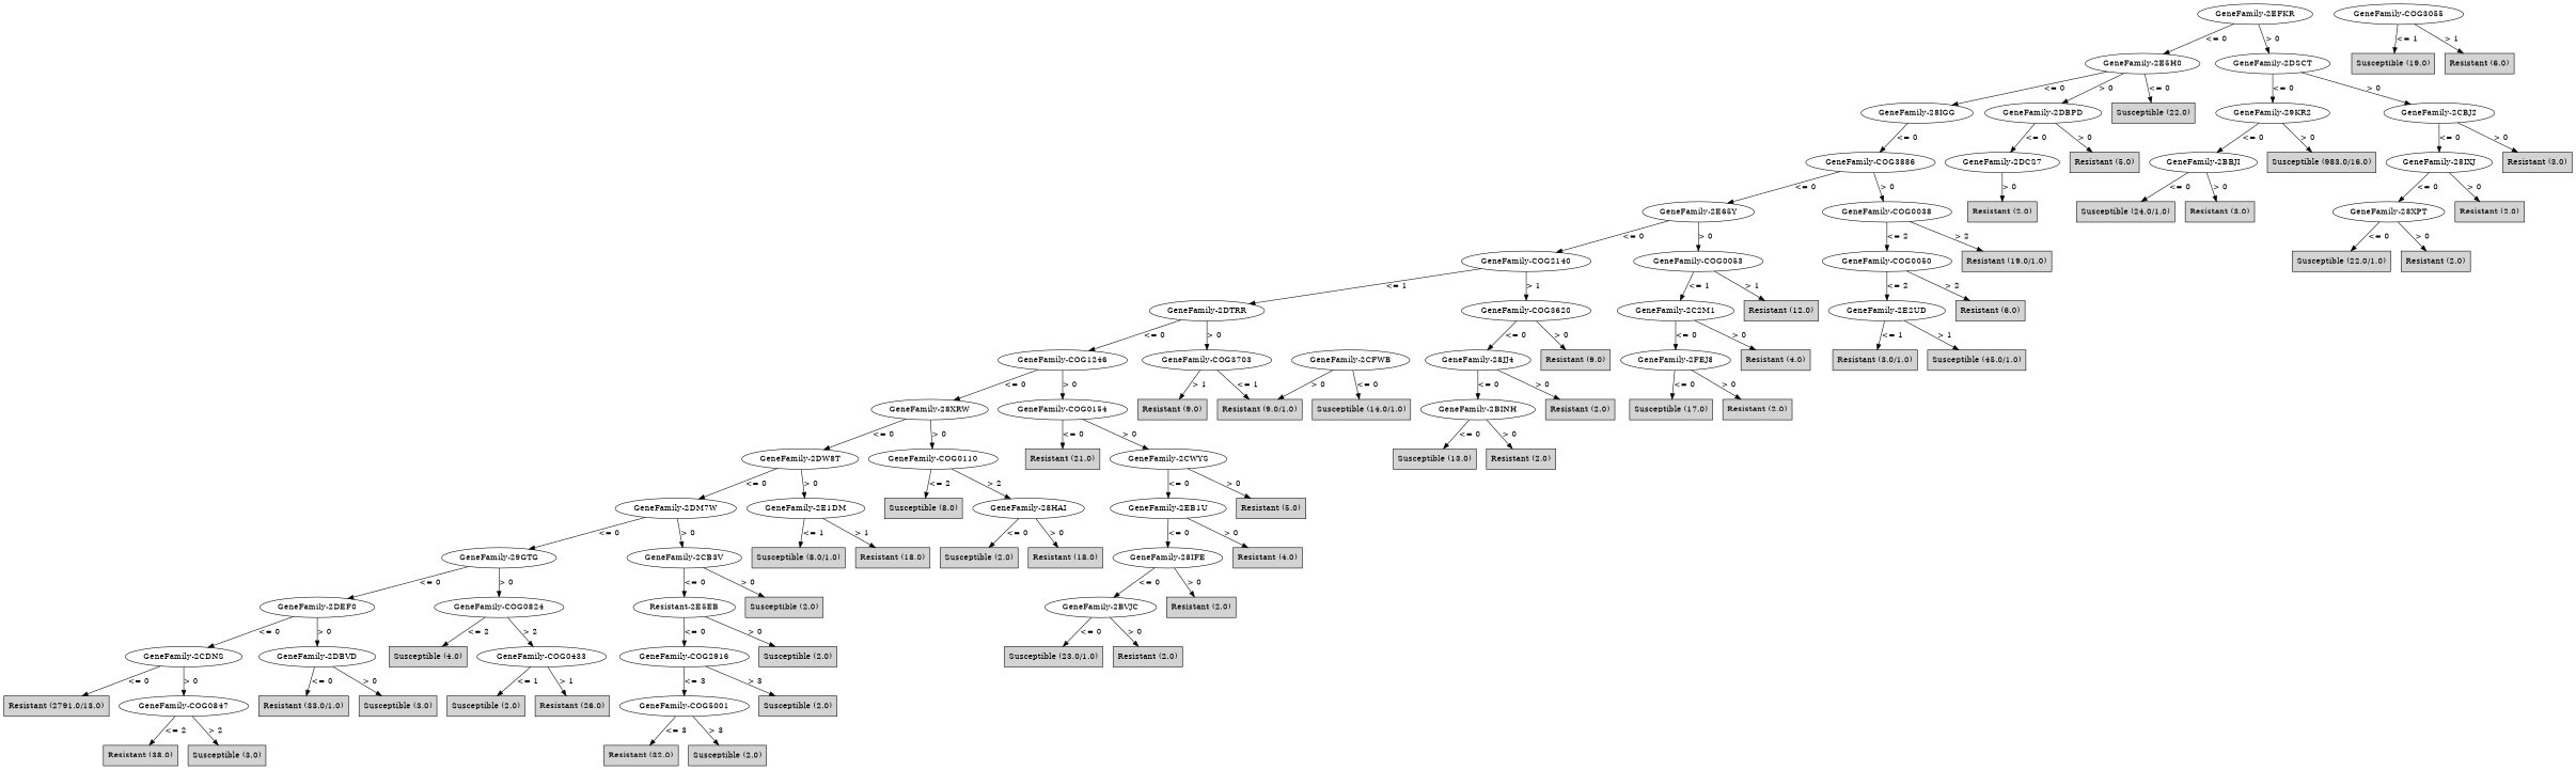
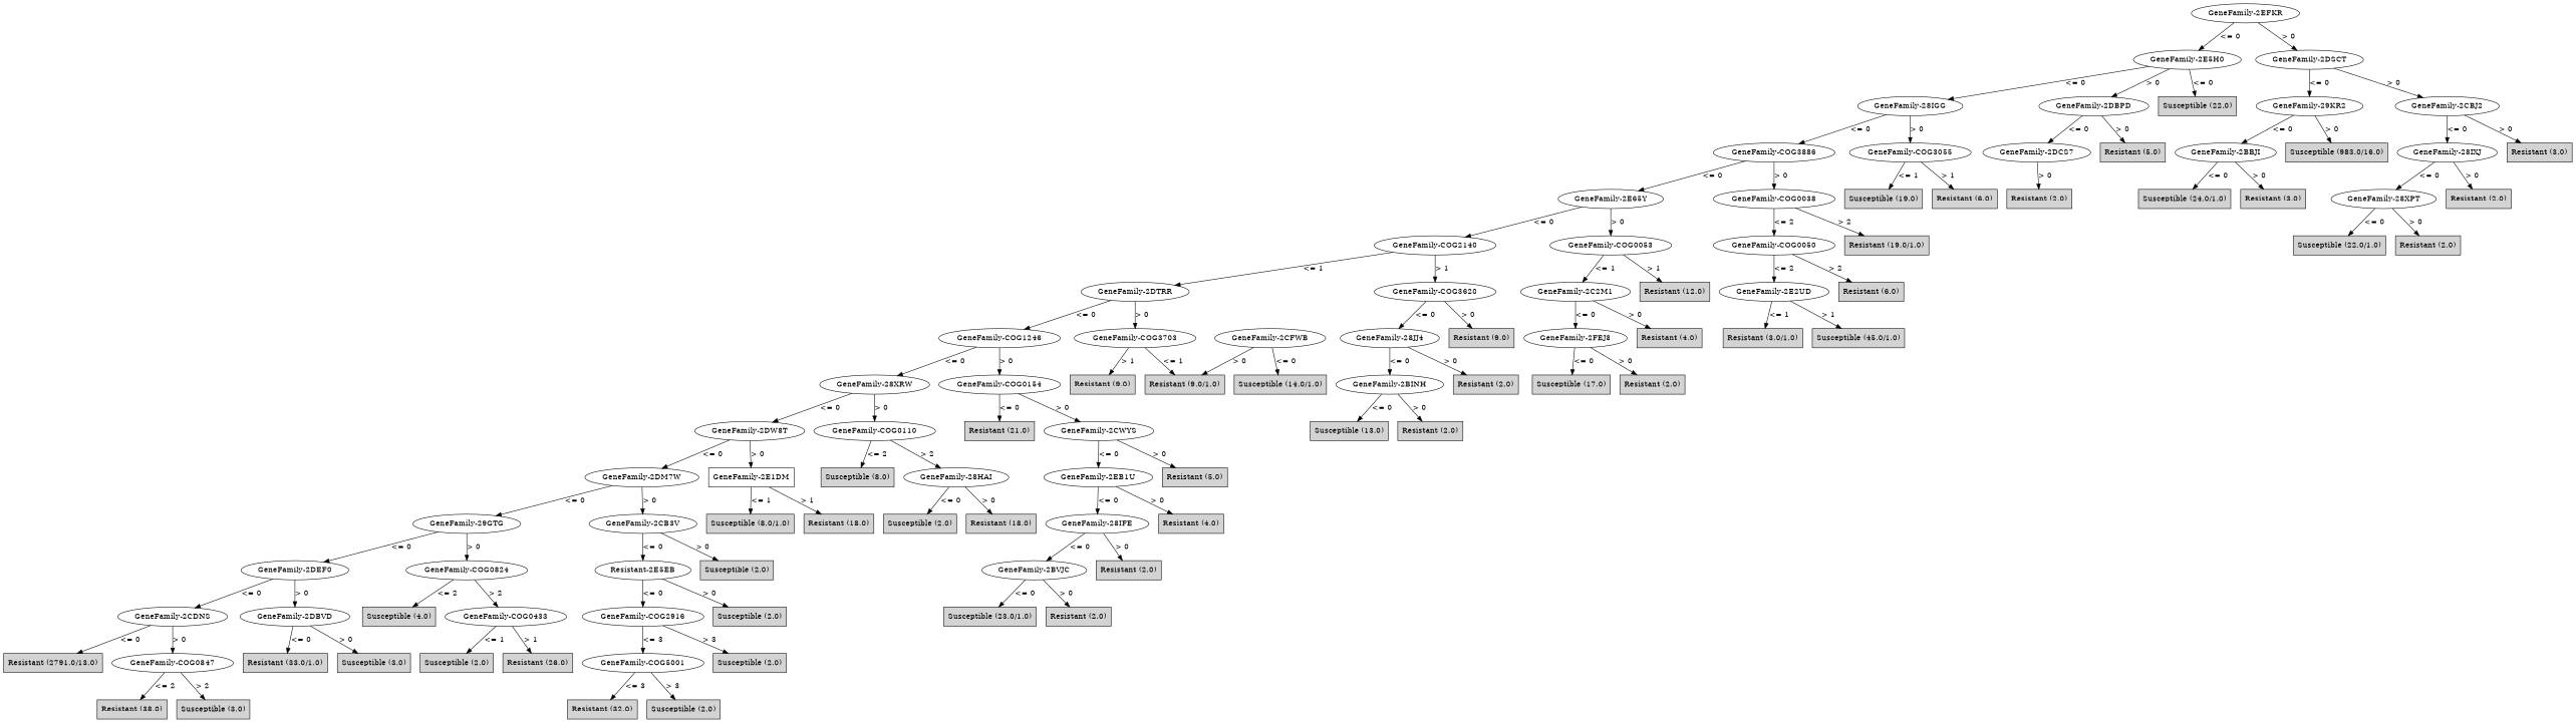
  digraph {
    node [shape=box style=filled]
    n1 [label="GeneFamily-2EFKR" shape="" style=""]
    n2 [label="GeneFamily-2E5H0" shape="" style=""]
    n3 [label="GeneFamily-2DSCT" shape="" style=""]
    n4 [label="GeneFamily-28IGG" shape="" style=""]
    n5 [label="GeneFamily-2DBPD" shape="" style=""]
    n6 [label="Susceptible (22.0)"]
    n7 [label="GeneFamily-29KR2" shape="" style=""]
    n8 [label="GeneFamily-2CBJ2" shape="" style=""]
    n9 [label="GeneFamily-COG3886" shape="" style=""]
    n10 [label="GeneFamily-COG3055" shape="" style=""]
    n11 [label="GeneFamily-2DCS7" shape="" style=""]
    n12 [label="Resistant (5.0)"]
    n13 [label="GeneFamily-2E65Y" shape="" style=""]
    n14 [label="GeneFamily-COG0038" shape="" style=""]
    n15 [label="Susceptible (19.0)"]
    n16 [label="Resistant (6.0)"]
    n17 [label="GeneFamily-COG2140" shape="" style=""]
    n18 [label="GeneFamily-COG0053" shape="" style=""]
    n19 [label="GeneFamily-COG0050" shape="" style=""]
    n20 [label="Resistant (19.0/1.0)"]
    n21 [label="GeneFamily-2DTRR" shape="" style=""]
    n22 [label="GeneFamily-COG3620" shape="" style=""]
    n23 [label="GeneFamily-2C2M1" shape="" style=""]
    n24 [label="Resistant (12.0)"]
    n25 [label="GeneFamily-COG1246" shape="" style=""]
    n26 [label="GeneFamily-COG3703" shape="" style=""]
    n27 [label="GeneFamily-28JJ4" shape="" style=""]
    n28 [label="Resistant (9.0)"]
    n29 [label="GeneFamily-28XRW" shape="" style=""]
    n30 [label="GeneFamily-COG0154" shape="" style=""]
    n31 [label="Resistant (9.0)"]
    n32 [label="Resistant (9.0/1.0)"]
    n33 [label="GeneFamily-2DW8T" shape="" style=""]
    n34 [label="GeneFamily-COG0110" shape="" style=""]
    n35 [label="Resistant (21.0)"]
    n36 [label="GeneFamily-2CWYS" shape="" style=""]
    n37 [label="GeneFamily-2DM7W" shape="" style=""]
-   n38 [label="GeneFamily-2E1DM" shape="" style=""]
+   n38 [label="GeneFamily-2E1DM" style=""]
    n39 [label="Susceptible (8.0)"]
    n40 [label="GeneFamily-28HAI" shape="" style=""]
    n41 [label="GeneFamily-29GTG" shape="" style=""]
    n42 [label="GeneFamily-2CB3V" shape="" style=""]
    n43 [label="Susceptible (8.0/1.0)"]
    n44 [label="Resistant (18.0)"]
    n45 [label="GeneFamily-2DEF0" shape="" style=""]
    n46 [label="GeneFamily-COG0824" shape="" style=""]
    n47 [label="Resistant-2E5EB" shape="" style=""]
    n48 [label="Susceptible (2.0)"]
    n49 [label="GeneFamily-2CDNS" shape="" style=""]
    n50 [label="GeneFamily-2DBVD" shape="" style=""]
    n51 [label="Susceptible (4.0)"]
    n52 [label="GeneFamily-COG0433" shape="" style=""]
    n53 [label="Resistant (2791.0/13.0)"]
    n54 [label="GeneFamily-COG0847" shape="" style=""]
    n55 [label="Resistant (33.0/1.0)"]
    n56 [label="Susceptible (3.0)"]
    n57 [label="Resistant (38.0)"]
    n58 [label="Susceptible (3.0)"]
    n59 [label="Susceptible (2.0)"]
    n60 [label="Resistant (26.0)"]
    n61 [label="GeneFamily-COG2916" shape="" style=""]
    n62 [label="Susceptible (2.0)"]
    n63 [label="GeneFamily-COG5001" shape="" style=""]
    n64 [label="Susceptible (2.0)"]
    n65 [label="Resistant (32.0)"]
    n66 [label="Susceptible (2.0)"]
    n67 [label="Susceptible (2.0)"]
    n68 [label="Resistant (18.0)"]
    n69 [label="GeneFamily-2EB1U" shape="" style=""]
    n70 [label="Resistant (5.0)"]
    n71 [label="GeneFamily-28IFE" shape="" style=""]
    n72 [label="Resistant (4.0)"]
    n73 [label="GeneFamily-2BVJC" shape="" style=""]
    n74 [label="Resistant (2.0)"]
    n75 [label="Susceptible (23.0/1.0)"]
    n76 [label="Resistant (2.0)"]
    n77 [label="GeneFamily-2CFWB" shape="" style=""]
    n78 [label="Susceptible (14.0/1.0)"]
    n79 [label="GeneFamily-2BINH" shape="" style=""]
    n80 [label="Resistant (2.0)"]
    n81 [label="Susceptible (13.0)"]
    n82 [label="Resistant (2.0)"]
    n83 [label="GeneFamily-2FEJ8" shape="" style=""]
    n84 [label="Resistant (4.0)"]
    n85 [label="Susceptible (17.0)"]
    n86 [label="Resistant (2.0)"]
    n87 [label="GeneFamily-2E2UD" shape="" style=""]
    n88 [label="Resistant (6.0)"]
    n89 [label="Resistant (3.0/1.0)"]
    n90 [label="Susceptible (45.0/1.0)"]
    n91 [label="Resistant (2.0)"]
    n92 [label="GeneFamily-2BBJI" shape="" style=""]
    n93 [label="Susceptible (983.0/16.0)"]
    n94 [label="GeneFamily-28IXJ" shape="" style=""]
    n95 [label="Resistant (3.0)"]
    n96 [label="Susceptible (24.0/1.0)"]
    n97 [label="Resistant (3.0)"]
    n98 [label="GeneFamily-28XPT" shape="" style=""]
    n99 [label="Resistant (2.0)"]
    n100 [label="Susceptible (22.0/1.0)"]
    n101 [label="Resistant (2.0)"]
    n1 -> n2 [label="<= 0"]
    n1 -> n3 [label="> 0"]
    n2 -> n4 [label="<= 0"]
    n2 -> n5 [label="> 0"]
    n2 -> n6 [label="<= 0"]
    n3 -> n7 [label="<= 0"]
    n3 -> n8 [label="> 0"]
    n4 -> n9 [label="<= 0"]
+   n4 -> n10 [label="> 0"]
    n5 -> n11 [label="<= 0"]
    n5 -> n12 [label="> 0"]
    n7 -> n92 [label="<= 0"]
    n7 -> n93 [label="> 0"]
    n8 -> n94 [label="<= 0"]
    n8 -> n95 [label="> 0"]
    n9 -> n13 [label="<= 0"]
    n9 -> n14 [label="> 0"]
    n10 -> n15 [label="<= 1"]
    n10 -> n16 [label="> 1"]
    n11 -> n91 [label="> 0"]
    n13 -> n17 [label="<= 0"]
    n13 -> n18 [label="> 0"]
    n14 -> n19 [label="<= 2"]
    n14 -> n20 [label="> 2"]
    n17 -> n21 [label="<= 1"]
    n17 -> n22 [label="> 1"]
    n18 -> n23 [label="<= 1"]
    n18 -> n24 [label="> 1"]
    n19 -> n87 [label="<= 2"]
    n19 -> n88 [label="> 2"]
    n21 -> n25 [label="<= 0"]
    n21 -> n26 [label="> 0"]
    n22 -> n27 [label="<= 0"]
    n22 -> n28 [label="> 0"]
    n23 -> n83 [label="<= 0"]
    n23 -> n84 [label="> 0"]
    n25 -> n29 [label="<= 0"]
    n25 -> n30 [label="> 0"]
    n26 -> n31 [label="> 1"]
    n26 -> n32 [label="<= 1"]
    n27 -> n79 [label="<= 0"]
    n27 -> n80 [label="> 0"]
    n29 -> n33 [label="<= 0"]
    n29 -> n34 [label="> 0"]
    n30 -> n35 [label="<= 0"]
    n30 -> n36 [label="> 0"]
    n33 -> n37 [label="<= 0"]
    n33 -> n38 [label="> 0"]
    n34 -> n39 [label="<= 2"]
    n34 -> n40 [label="> 2"]
    n36 -> n69 [label="<= 0"]
    n36 -> n70 [label="> 0"]
    n37 -> n41 [label="<= 0"]
    n37 -> n42 [label="> 0"]
    n38 -> n43 [label="<= 1"]
    n38 -> n44 [label="> 1"]
    n40 -> n67 [label="<= 0"]
    n40 -> n68 [label="> 0"]
    n41 -> n45 [label="<= 0"]
    n41 -> n46 [label="> 0"]
    n42 -> n47 [label="<= 0"]
    n42 -> n48 [label="> 0"]
    n45 -> n49 [label="<= 0"]
    n45 -> n50 [label="> 0"]
    n46 -> n51 [label="<= 2"]
    n46 -> n52 [label="> 2"]
    n47 -> n61 [label="<= 0"]
    n47 -> n62 [label="> 0"]
    n49 -> n53 [label="<= 0"]
    n49 -> n54 [label="> 0"]
    n50 -> n55 [label="<= 0"]
    n50 -> n56 [label="> 0"]
    n52 -> n59 [label="<= 1"]
    n52 -> n60 [label="> 1"]
    n54 -> n57 [label="<= 2"]
    n54 -> n58 [label="> 2"]
    n61 -> n63 [label="<= 3"]
    n61 -> n64 [label="> 3"]
    n63 -> n65 [label="<= 3"]
    n63 -> n66 [label="> 3"]
    n69 -> n71 [label="<= 0"]
    n69 -> n72 [label="> 0"]
    n71 -> n73 [label="<= 0"]
    n71 -> n74 [label="> 0"]
    n73 -> n75 [label="<= 0"]
    n73 -> n76 [label="> 0"]
    n77 -> n32 [label="> 0"]
    n77 -> n78 [label="<= 0"]
    n79 -> n81 [label="<= 0"]
    n79 -> n82 [label="> 0"]
    n83 -> n85 [label="<= 0"]
    n83 -> n86 [label="> 0"]
    n87 -> n89 [label="<= 1"]
    n87 -> n90 [label="> 1"]
    n92 -> n96 [label="<= 0"]
    n92 -> n97 [label="> 0"]
    n94 -> n98 [label="<= 0"]
    n94 -> n99 [label="> 0"]
    n98 -> n100 [label="<= 0"]
    n98 -> n101 [label="> 0"]
  }
